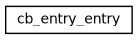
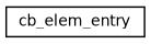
  digraph {
    rankdir=TB
-   n1 [color=black fillcolor=white fontname=Helvetica fontsize=10 height=0.2 label=cb_entry_entry shape=record style=filled width=0.4]
+   n1 [color=black fillcolor=white fontname=Helvetica fontsize=10 height=0.2 label=cb_elem_entry shape=record style=filled width=0.4]
  }
